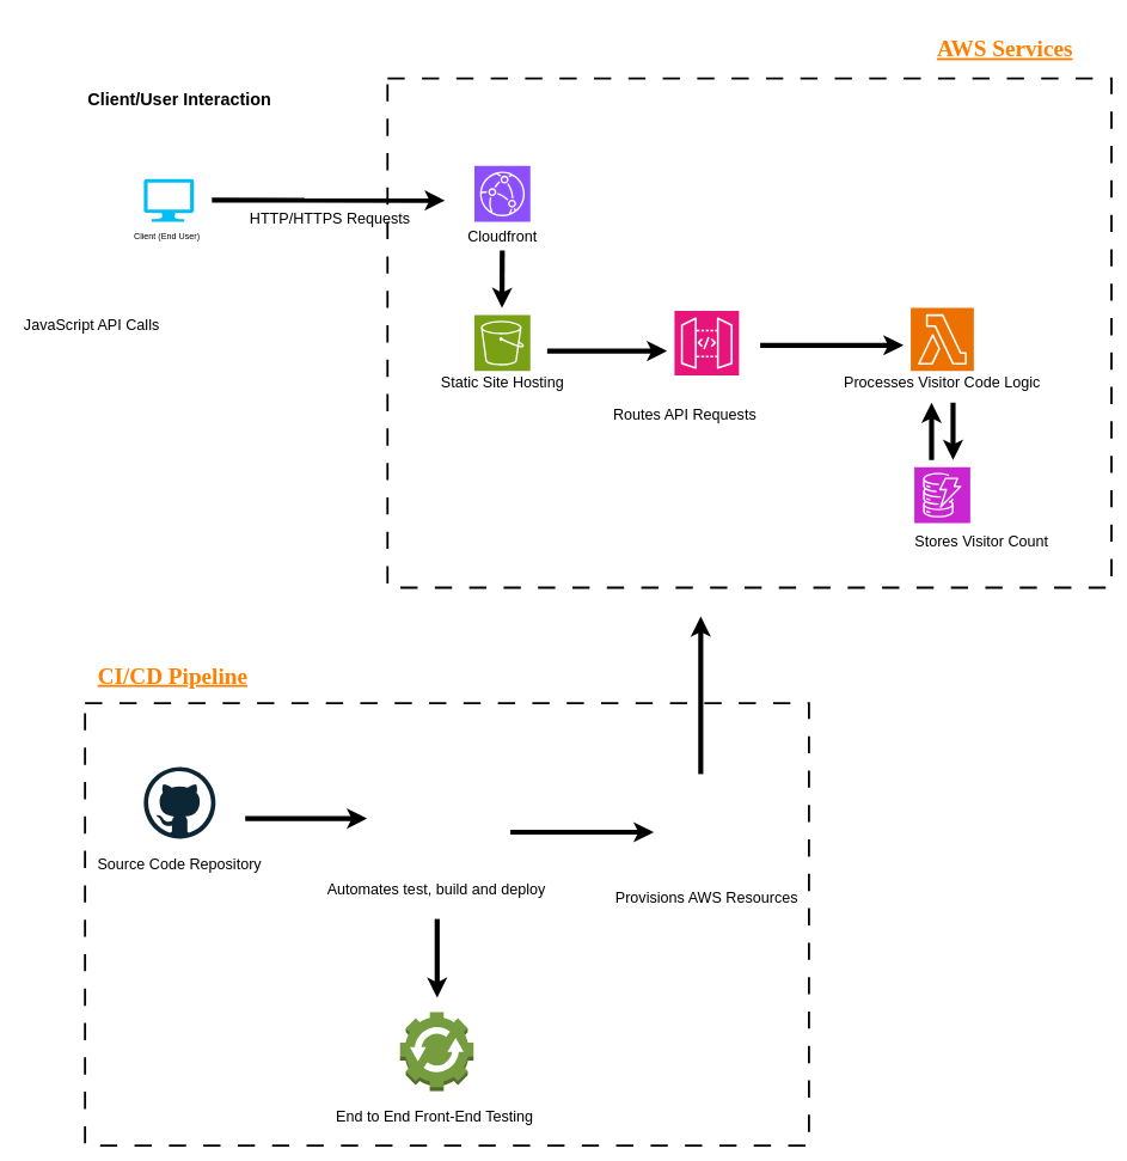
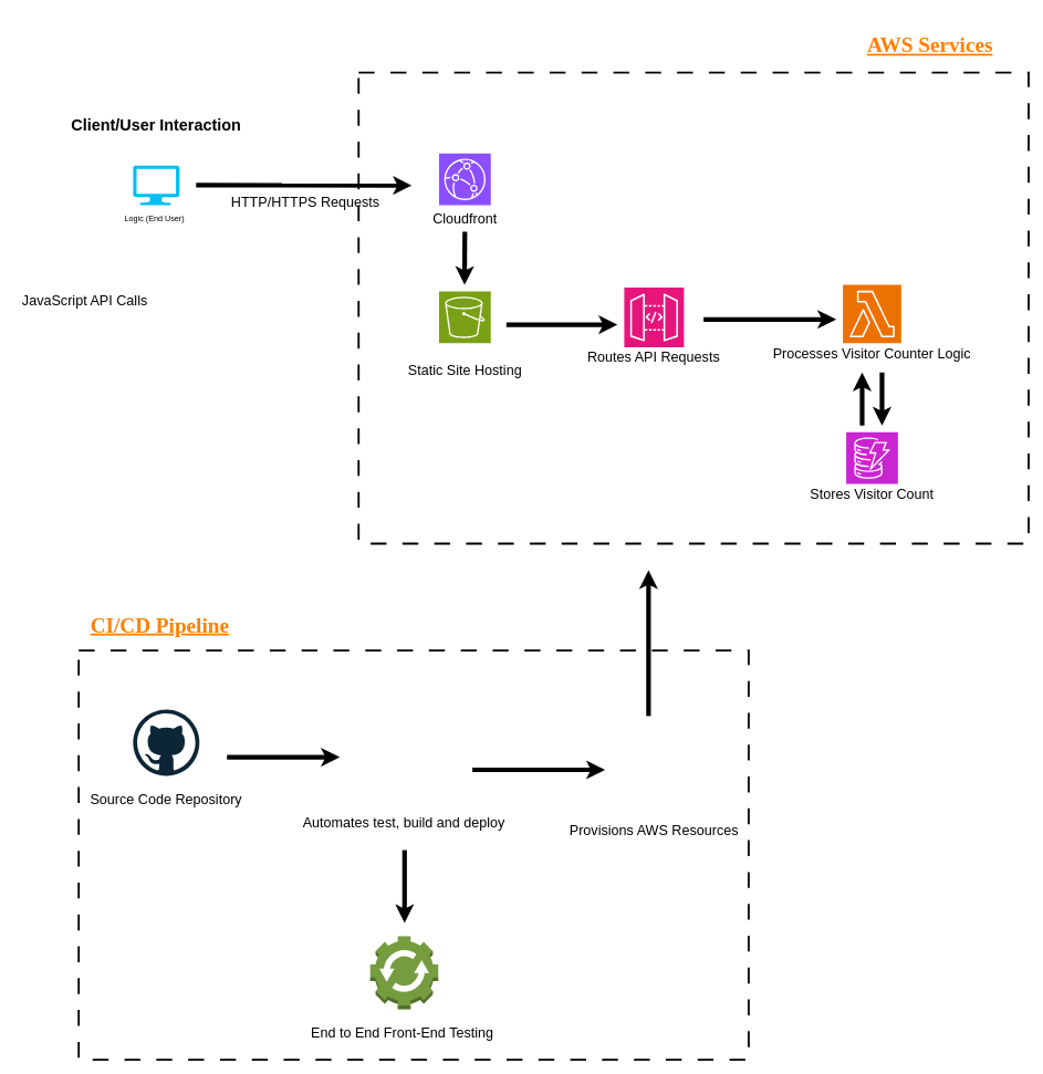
  <mxCell id="0" />
  <mxCell id="1" parent="0" />
  <mxCell id="2" value="" style="rounded=0;whiteSpace=wrap;html=1;fillColor=none;dashed=1;dashPattern=8 8;strokeWidth=3;strokeColor=#000000;" vertex="1" parent="1"><mxGeometry x="540" width="1010" height="710" as="geometry" y="109" /></mxCell>
- <mxCell id="3" value="&lt;h1&gt;Client/User Interaction&lt;/h1&gt;" style="text;html=1;align=center;verticalAlign=middle;whiteSpace=wrap;rounded=0;" vertex="1" parent="1"><mxGeometry x="115" y="89" width="270" height="100" as="geometry" /></mxCell>
+ <mxCell id="3" value="&lt;h1&gt;Client/User Interaction&lt;/h1&gt;" style="text;html=1;align=center;verticalAlign=middle;whiteSpace=wrap;rounded=0;" vertex="1" parent="1"><mxGeometry x="100" y="139" width="270" height="100" as="geometry" /></mxCell>
  <mxCell id="4" value="" style="verticalLabelPosition=bottom;html=1;verticalAlign=top;align=center;strokeColor=none;fillColor=#00BEF2;shape=mxgraph.azure.computer;pointerEvents=1;" vertex="1" parent="1"><mxGeometry x="200" y="249" width="70" height="60" as="geometry" /></mxCell>
- <mxCell id="5" value="Client (End User)" style="text;html=1;align=center;verticalAlign=middle;whiteSpace=wrap;rounded=0;" vertex="1" parent="1"><mxGeometry x="170" y="319" width="125" height="20" as="geometry" /></mxCell>
+ <mxCell id="5" value="Logic (End User)" style="text;html=1;align=center;verticalAlign=middle;whiteSpace=wrap;rounded=0;" vertex="1" parent="1"><mxGeometry x="170" y="319" width="125" height="20" as="geometry" /></mxCell>
  <mxCell id="6" value="" style="endArrow=classic;html=1;rounded=0;strokeWidth=7;" edge="1" parent="1"><mxGeometry width="50" height="50" relative="1" as="geometry"><mxPoint x="295" y="278.58" as="sourcePoint" /><mxPoint x="620" y="279" as="targetPoint" /></mxGeometry></mxCell>
  <mxCell id="7" value="" style="sketch=0;points=[[0,0,0],[0.25,0,0],[0.5,0,0],[0.75,0,0],[1,0,0],[0,1,0],[0.25,1,0],[0.5,1,0],[0.75,1,0],[1,1,0],[0,0.25,0],[0,0.5,0],[0,0.75,0],[1,0.25,0],[1,0.5,0],[1,0.75,0]];outlineConnect=0;fontColor=#232F3E;fillColor=#8C4FFF;strokeColor=#ffffff;dashed=0;verticalLabelPosition=bottom;verticalAlign=top;align=center;html=1;fontSize=12;fontStyle=0;aspect=fixed;shape=mxgraph.aws4.resourceIcon;resIcon=mxgraph.aws4.cloudfront;" vertex="1" parent="1"><mxGeometry x="661.25" y="231" width="78" height="78" as="geometry" /></mxCell>
  <mxCell id="8" value="HTTP/HTTPS Requests" style="text;html=1;align=center;verticalAlign=middle;whiteSpace=wrap;rounded=0;fontSize=21;" vertex="1" parent="1"><mxGeometry x="330" y="289" width="260" height="30" as="geometry" /></mxCell>
  <mxCell id="9" value="&lt;font style=&quot;font-size: 21px;&quot;&gt;Cloudfront&lt;/font&gt;" style="text;html=1;align=center;verticalAlign=middle;whiteSpace=wrap;rounded=0;" vertex="1" parent="1"><mxGeometry x="637.75" y="319" width="125" height="20" as="geometry" /></mxCell>
  <mxCell id="10" value="" style="sketch=0;points=[[0,0,0],[0.25,0,0],[0.5,0,0],[0.75,0,0],[1,0,0],[0,1,0],[0.25,1,0],[0.5,1,0],[0.75,1,0],[1,1,0],[0,0.25,0],[0,0.5,0],[0,0.75,0],[1,0.25,0],[1,0.5,0],[1,0.75,0]];outlineConnect=0;fontColor=#232F3E;fillColor=#7AA116;strokeColor=#ffffff;dashed=0;verticalLabelPosition=bottom;verticalAlign=top;align=center;html=1;fontSize=12;fontStyle=0;aspect=fixed;shape=mxgraph.aws4.resourceIcon;resIcon=mxgraph.aws4.s3;" vertex="1" parent="1"><mxGeometry x="661.25" y="439" width="78" height="78" as="geometry" /></mxCell>
  <mxCell id="11" value="" style="endArrow=classic;html=1;rounded=0;strokeWidth=7;" edge="1" parent="1"><mxGeometry width="50" height="50" relative="1" as="geometry"><mxPoint x="700.1" y="349" as="sourcePoint" /><mxPoint x="699.69" y="429" as="targetPoint" /></mxGeometry></mxCell>
- <mxCell id="12" value="&lt;font style=&quot;font-size: 21px;&quot;&gt;Static Site Hosting&lt;/font&gt;" style="text;html=1;align=center;verticalAlign=middle;whiteSpace=wrap;rounded=0;" vertex="1" parent="1"><mxGeometry x="572.88" y="517" width="254.75" height="30" as="geometry" /></mxCell>
+ <mxCell id="12" value="&lt;font style=&quot;font-size: 21px;&quot;&gt;Static Site Hosting&lt;/font&gt;" style="text;html=1;align=center;verticalAlign=middle;whiteSpace=wrap;rounded=0;" vertex="1" parent="1"><mxGeometry x="572.88" y="542" width="254.75" height="30" as="geometry" /></mxCell>
  <mxCell id="13" value="" style="sketch=0;points=[[0,0,0],[0.25,0,0],[0.5,0,0],[0.75,0,0],[1,0,0],[0,1,0],[0.25,1,0],[0.5,1,0],[0.75,1,0],[1,1,0],[0,0.25,0],[0,0.5,0],[0,0.75,0],[1,0.25,0],[1,0.5,0],[1,0.75,0]];outlineConnect=0;fontColor=#232F3E;fillColor=#E7157B;strokeColor=#ffffff;dashed=0;verticalLabelPosition=bottom;verticalAlign=top;align=center;html=1;fontSize=12;fontStyle=0;aspect=fixed;shape=mxgraph.aws4.resourceIcon;resIcon=mxgraph.aws4.api_gateway;" vertex="1" parent="1"><mxGeometry x="940.41" y="433" width="90" height="90" as="geometry" /></mxCell>
  <mxCell id="14" value="" style="endArrow=classic;html=1;rounded=0;strokeWidth=7;" edge="1" parent="1"><mxGeometry width="50" height="50" relative="1" as="geometry"><mxPoint x="762.75" y="489" as="sourcePoint" /><mxPoint x="930" y="489" as="targetPoint" /></mxGeometry></mxCell>
- <mxCell id="15" value="&lt;font style=&quot;font-size: 21px;&quot;&gt;Routes API Requests&lt;/font&gt;" style="text;html=1;align=center;verticalAlign=middle;whiteSpace=wrap;rounded=0;" vertex="1" parent="1"><mxGeometry x="835.41" y="563" width="240" height="30" as="geometry" /></mxCell>
+ <mxCell id="15" value="&lt;font style=&quot;font-size: 21px;&quot;&gt;Routes API Requests&lt;/font&gt;" style="text;html=1;align=center;verticalAlign=middle;whiteSpace=wrap;rounded=0;" vertex="1" parent="1"><mxGeometry x="865.41" y="523" width="240" height="30" as="geometry" /></mxCell>
  <mxCell id="16" value="JavaScript API Calls" style="text;html=1;align=center;verticalAlign=middle;whiteSpace=wrap;rounded=0;fontSize=21;" vertex="1" parent="1"><mxGeometry x="20" y="438" width="215" height="30" as="geometry" /></mxCell>
  <mxCell id="17" value="&lt;font size=&quot;1&quot; face=&quot;Verdana&quot; color=&quot;#ff8000&quot; style=&quot;&quot;&gt;&lt;b style=&quot;&quot;&gt;&lt;u style=&quot;font-size: 32px;&quot;&gt;AWS Services&lt;/u&gt;&lt;/b&gt;&lt;/font&gt;" style="text;html=1;align=center;verticalAlign=middle;whiteSpace=wrap;rounded=0;" vertex="1" parent="1"><mxGeometry x="1253" y="20" width="297" height="95" as="geometry" /></mxCell>
  <mxCell id="18" value="" style="endArrow=classic;html=1;rounded=0;strokeWidth=7;" edge="1" parent="1"><mxGeometry width="50" height="50" relative="1" as="geometry"><mxPoint x="977" y="1079" as="sourcePoint" /><mxPoint x="977" y="859" as="targetPoint" /></mxGeometry></mxCell>
  <mxCell id="19" value="" style="dashed=0;outlineConnect=0;html=1;align=center;labelPosition=center;verticalLabelPosition=bottom;verticalAlign=top;shape=mxgraph.weblogos.github" vertex="1" parent="1"><mxGeometry x="200" y="1069" width="100" height="100" as="geometry" /></mxCell>
  <mxCell id="20" value="&lt;font style=&quot;font-size: 21px;&quot;&gt;Source Code Repository&lt;/font&gt;" style="text;html=1;align=center;verticalAlign=middle;whiteSpace=wrap;rounded=0;" vertex="1" parent="1"><mxGeometry x="110" y="1189" width="280" height="30" as="geometry" /></mxCell>
  <mxCell id="21" value="&lt;font style=&quot;font-size: 21px;&quot;&gt;Automates test, build and deploy&lt;/font&gt;" style="text;html=1;align=center;verticalAlign=middle;whiteSpace=wrap;rounded=0;" vertex="1" parent="1"><mxGeometry x="448.36" y="1189" width="320.75" height="100" as="geometry" /></mxCell>
  <mxCell id="22" value="" style="endArrow=classic;html=1;rounded=0;strokeWidth=7;" edge="1" parent="1"><mxGeometry width="50" height="50" relative="1" as="geometry"><mxPoint x="341.5" y="1141" as="sourcePoint" /><mxPoint x="511.5" y="1141" as="targetPoint" /></mxGeometry></mxCell>
  <mxCell id="23" value="" style="outlineConnect=0;dashed=0;verticalLabelPosition=bottom;verticalAlign=top;align=center;html=1;shape=mxgraph.aws3.automation;fillColor=#759C3E;gradientColor=none;" vertex="1" parent="1"><mxGeometry x="557.45" y="1411" width="102.58" height="110" as="geometry" /></mxCell>
  <mxCell id="24" value="&lt;font style=&quot;font-size: 21px;&quot;&gt;End to End Front-End Testing&lt;/font&gt;" style="text;html=1;align=center;verticalAlign=middle;whiteSpace=wrap;rounded=0;" vertex="1" parent="1"><mxGeometry x="452.7" y="1541" width="306.26" height="30" as="geometry" /></mxCell>
  <mxCell id="25" value="" style="endArrow=classic;html=1;rounded=0;strokeWidth=7;" edge="1" parent="1"><mxGeometry width="50" height="50" relative="1" as="geometry"><mxPoint x="609.25" y="1281" as="sourcePoint" /><mxPoint x="609.25" y="1391" as="targetPoint" /></mxGeometry></mxCell>
  <mxCell id="26" value="" style="shape=image;verticalLabelPosition=bottom;verticalAlign=top;imageAspect=0;image=https://www.datocms-assets.com/2885/1506457071-blog-terraform-list.svg;clipPath=inset(5.33% 22.33% 33.33% 21.67%);aspect=fixed;" vertex="1" parent="1"><mxGeometry x="921.5" y="1091" width="127.826" height="140" as="geometry" /></mxCell>
  <mxCell id="27" value="" style="shape=image;verticalLabelPosition=bottom;labelBackgroundColor=default;verticalAlign=top;aspect=fixed;imageAspect=0;image=https://www.jenkins.io/images/logos/jenkins/256.png;" vertex="1" parent="1"><mxGeometry x="551.63" y="1069" width="108.4" height="150" as="geometry" /></mxCell>
  <mxCell id="28" value="" style="endArrow=classic;html=1;rounded=0;strokeWidth=7;" edge="1" parent="1"><mxGeometry width="50" height="50" relative="1" as="geometry"><mxPoint x="711.5" y="1160" as="sourcePoint" /><mxPoint x="911.5" y="1160" as="targetPoint" /></mxGeometry></mxCell>
  <mxCell id="29" value="&lt;font style=&quot;font-size: 21px;&quot;&gt;Provisions AWS Resources&lt;/font&gt;" style="text;html=1;align=center;verticalAlign=middle;whiteSpace=wrap;rounded=0;" vertex="1" parent="1"><mxGeometry x="845.04" y="1236" width="280.75" height="30" as="geometry" /></mxCell>
  <mxCell id="30" value="" style="sketch=0;points=[[0,0,0],[0.25,0,0],[0.5,0,0],[0.75,0,0],[1,0,0],[0,1,0],[0.25,1,0],[0.5,1,0],[0.75,1,0],[1,1,0],[0,0.25,0],[0,0.5,0],[0,0.75,0],[1,0.25,0],[1,0.5,0],[1,0.75,0]];outlineConnect=0;fontColor=#232F3E;fillColor=#ED7100;strokeColor=#ffffff;dashed=0;verticalLabelPosition=bottom;verticalAlign=top;align=center;html=1;fontSize=12;fontStyle=0;aspect=fixed;shape=mxgraph.aws4.resourceIcon;resIcon=mxgraph.aws4.lambda;" vertex="1" parent="1"><mxGeometry x="1270" y="429" width="88" height="88" as="geometry" /></mxCell>
  <mxCell id="31" value="" style="endArrow=classic;html=1;rounded=0;strokeWidth=7;" edge="1" parent="1"><mxGeometry width="50" height="50" relative="1" as="geometry"><mxPoint x="1060" y="481" as="sourcePoint" /><mxPoint x="1260" y="481" as="targetPoint" /></mxGeometry></mxCell>
- <mxCell id="32" value="&lt;font style=&quot;font-size: 21px;&quot;&gt;Processes Visitor Code Logic&lt;/font&gt;" style="text;html=1;align=center;verticalAlign=middle;whiteSpace=wrap;rounded=0;" vertex="1" parent="1"><mxGeometry x="1162" y="517" width="304" height="30" as="geometry" /></mxCell>
- <mxCell id="33" value="&lt;font style=&quot;font-size: 21px;&quot;&gt;Stores Visitor Count&lt;/font&gt;" style="text;html=1;align=center;verticalAlign=middle;whiteSpace=wrap;rounded=0;" vertex="1" parent="1"><mxGeometry x="1261.25" y="739" width="215.5" height="30" as="geometry" /></mxCell>
+ <mxCell id="32" value="&lt;font style=&quot;font-size: 21px;&quot;&gt;Processes Visitor Counter Logic&lt;/font&gt;" style="text;html=1;align=center;verticalAlign=middle;whiteSpace=wrap;rounded=0;" vertex="1" parent="1"><mxGeometry x="1162" y="517" width="304" height="30" as="geometry" /></mxCell>
+ <mxCell id="33" value="&lt;font style=&quot;font-size: 21px;&quot;&gt;Stores Visitor Count&lt;/font&gt;" style="text;html=1;align=center;verticalAlign=middle;whiteSpace=wrap;rounded=0;" vertex="1" parent="1"><mxGeometry x="1206.25" y="729" width="215.5" height="30" as="geometry" /></mxCell>
  <mxCell id="34" value="" style="group" vertex="1" connectable="0" parent="1"><mxGeometry x="1275" y="561" width="78" height="168" as="geometry" /></mxCell>
  <mxCell id="35" value="" style="sketch=0;points=[[0,0,0],[0.25,0,0],[0.5,0,0],[0.75,0,0],[1,0,0],[0,1,0],[0.25,1,0],[0.5,1,0],[0.75,1,0],[1,1,0],[0,0.25,0],[0,0.5,0],[0,0.75,0],[1,0.25,0],[1,0.5,0],[1,0.75,0]];outlineConnect=0;fontColor=#232F3E;fillColor=#C925D1;strokeColor=#ffffff;dashed=0;verticalLabelPosition=bottom;verticalAlign=top;align=center;html=1;fontSize=12;fontStyle=0;aspect=fixed;shape=mxgraph.aws4.resourceIcon;resIcon=mxgraph.aws4.dynamodb;" vertex="1" parent="34"><mxGeometry y="90" width="78" height="78" as="geometry" /></mxCell>
  <mxCell id="36" value="" style="endArrow=classic;html=1;rounded=0;strokeWidth=7;" edge="1" parent="34"><mxGeometry width="50" height="50" relative="1" as="geometry"><mxPoint x="24" y="80" as="sourcePoint" /><mxPoint x="24" as="targetPoint" /></mxGeometry></mxCell>
  <mxCell id="37" value="" style="endArrow=classic;html=1;rounded=0;strokeWidth=7;" edge="1" parent="34"><mxGeometry width="50" height="50" relative="1" as="geometry"><mxPoint x="54" as="sourcePoint" /><mxPoint x="54" y="80" as="targetPoint" /></mxGeometry></mxCell>
  <mxCell id="38" value="" style="rounded=0;whiteSpace=wrap;html=1;fillColor=none;dashed=1;dashPattern=8 8;strokeWidth=3;strokeColor=#000000;" vertex="1" parent="1"><mxGeometry x="118" y="980" width="1010" height="617" as="geometry" /></mxCell>
  <mxCell id="39" value="&lt;font size=&quot;1&quot; face=&quot;Verdana&quot; color=&quot;#ff8000&quot; style=&quot;&quot;&gt;&lt;b style=&quot;&quot;&gt;&lt;u style=&quot;font-size: 32px;&quot;&gt;CI/CD Pipeline&lt;/u&gt;&lt;/b&gt;&lt;/font&gt;" style="text;html=1;align=center;verticalAlign=middle;whiteSpace=wrap;rounded=0;" vertex="1" parent="1"><mxGeometry x="92" y="894" width="297" height="95" as="geometry" /></mxCell>
